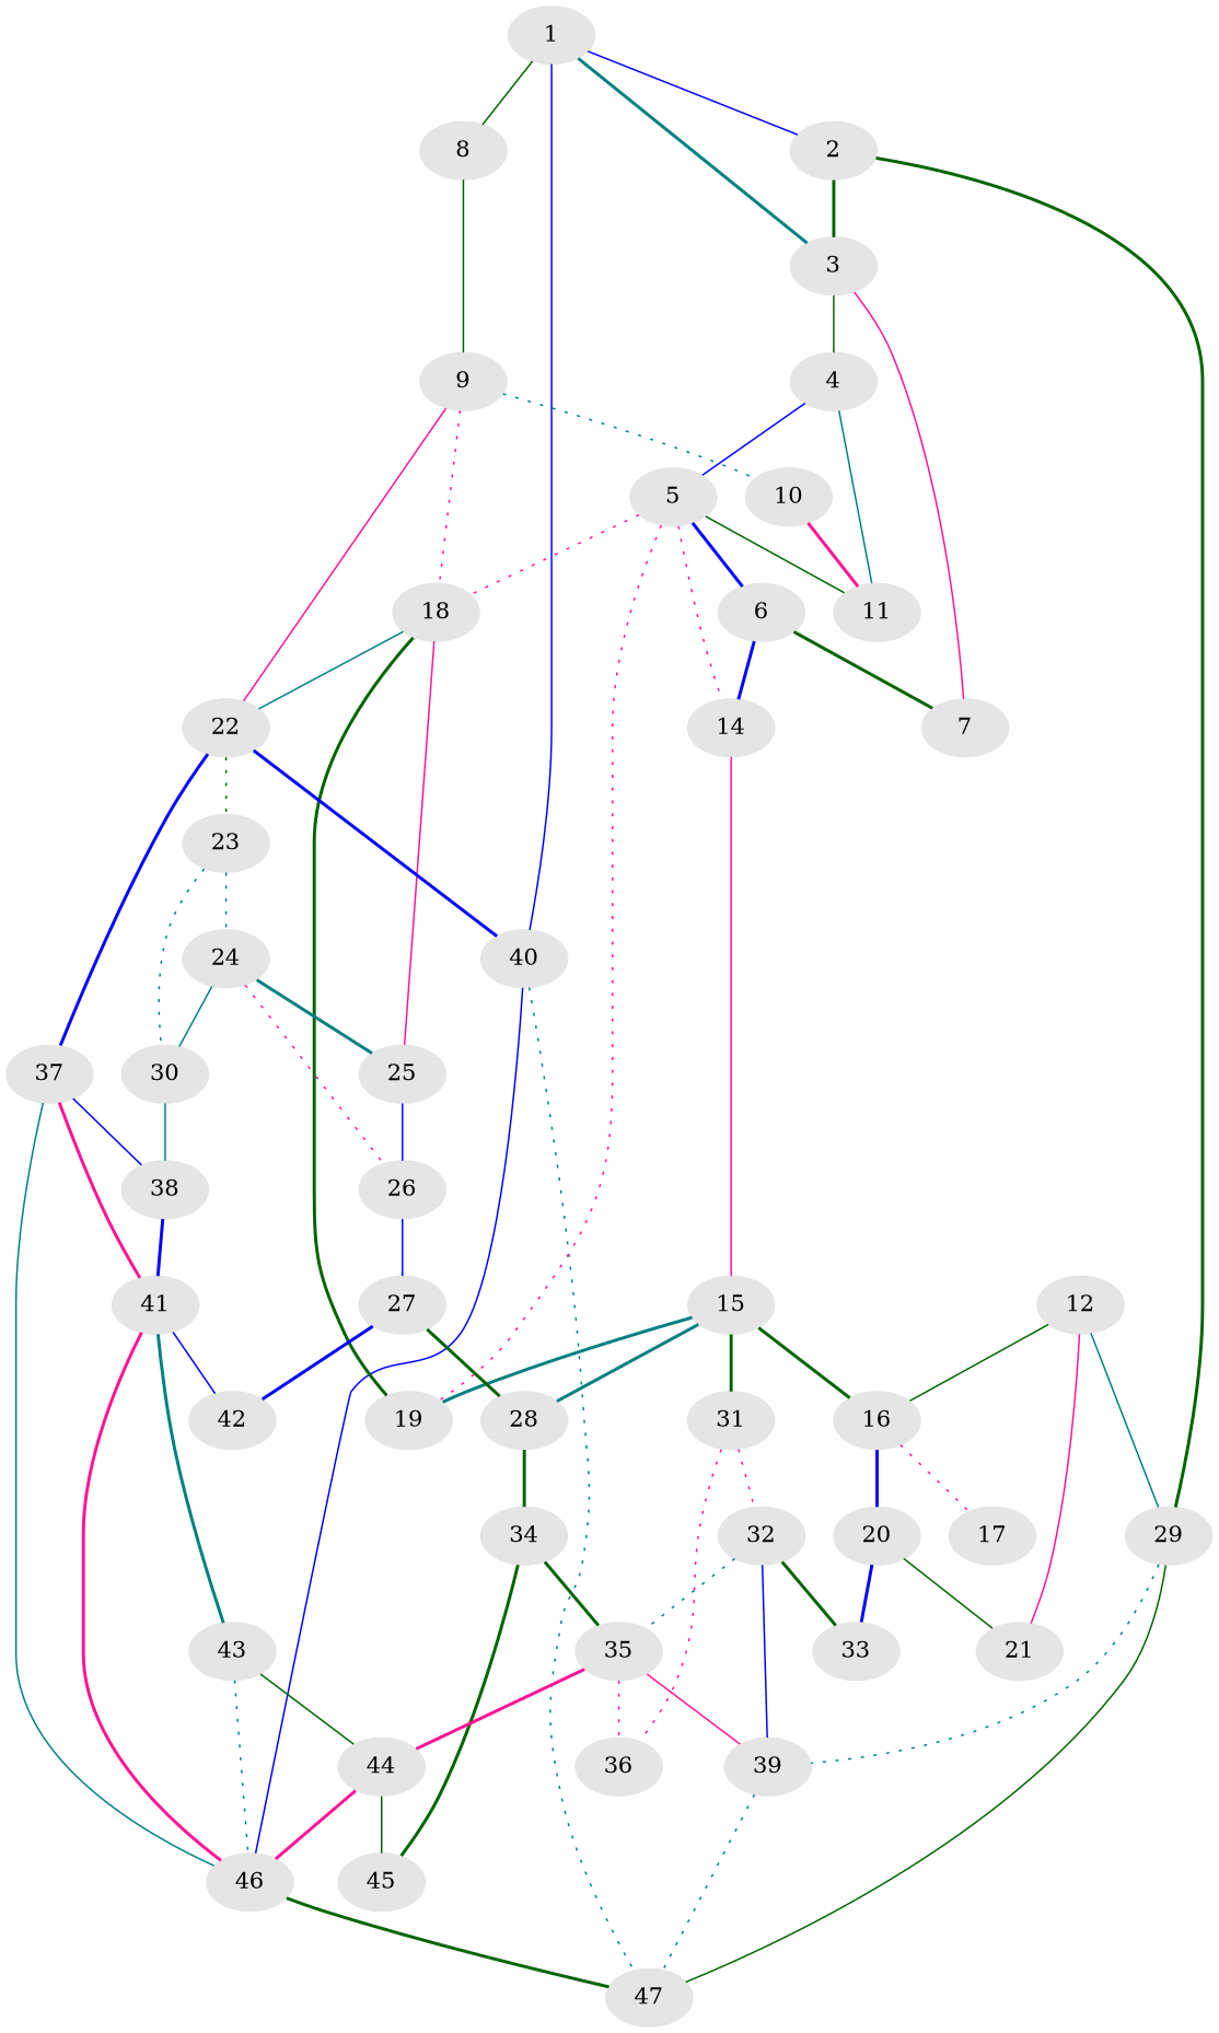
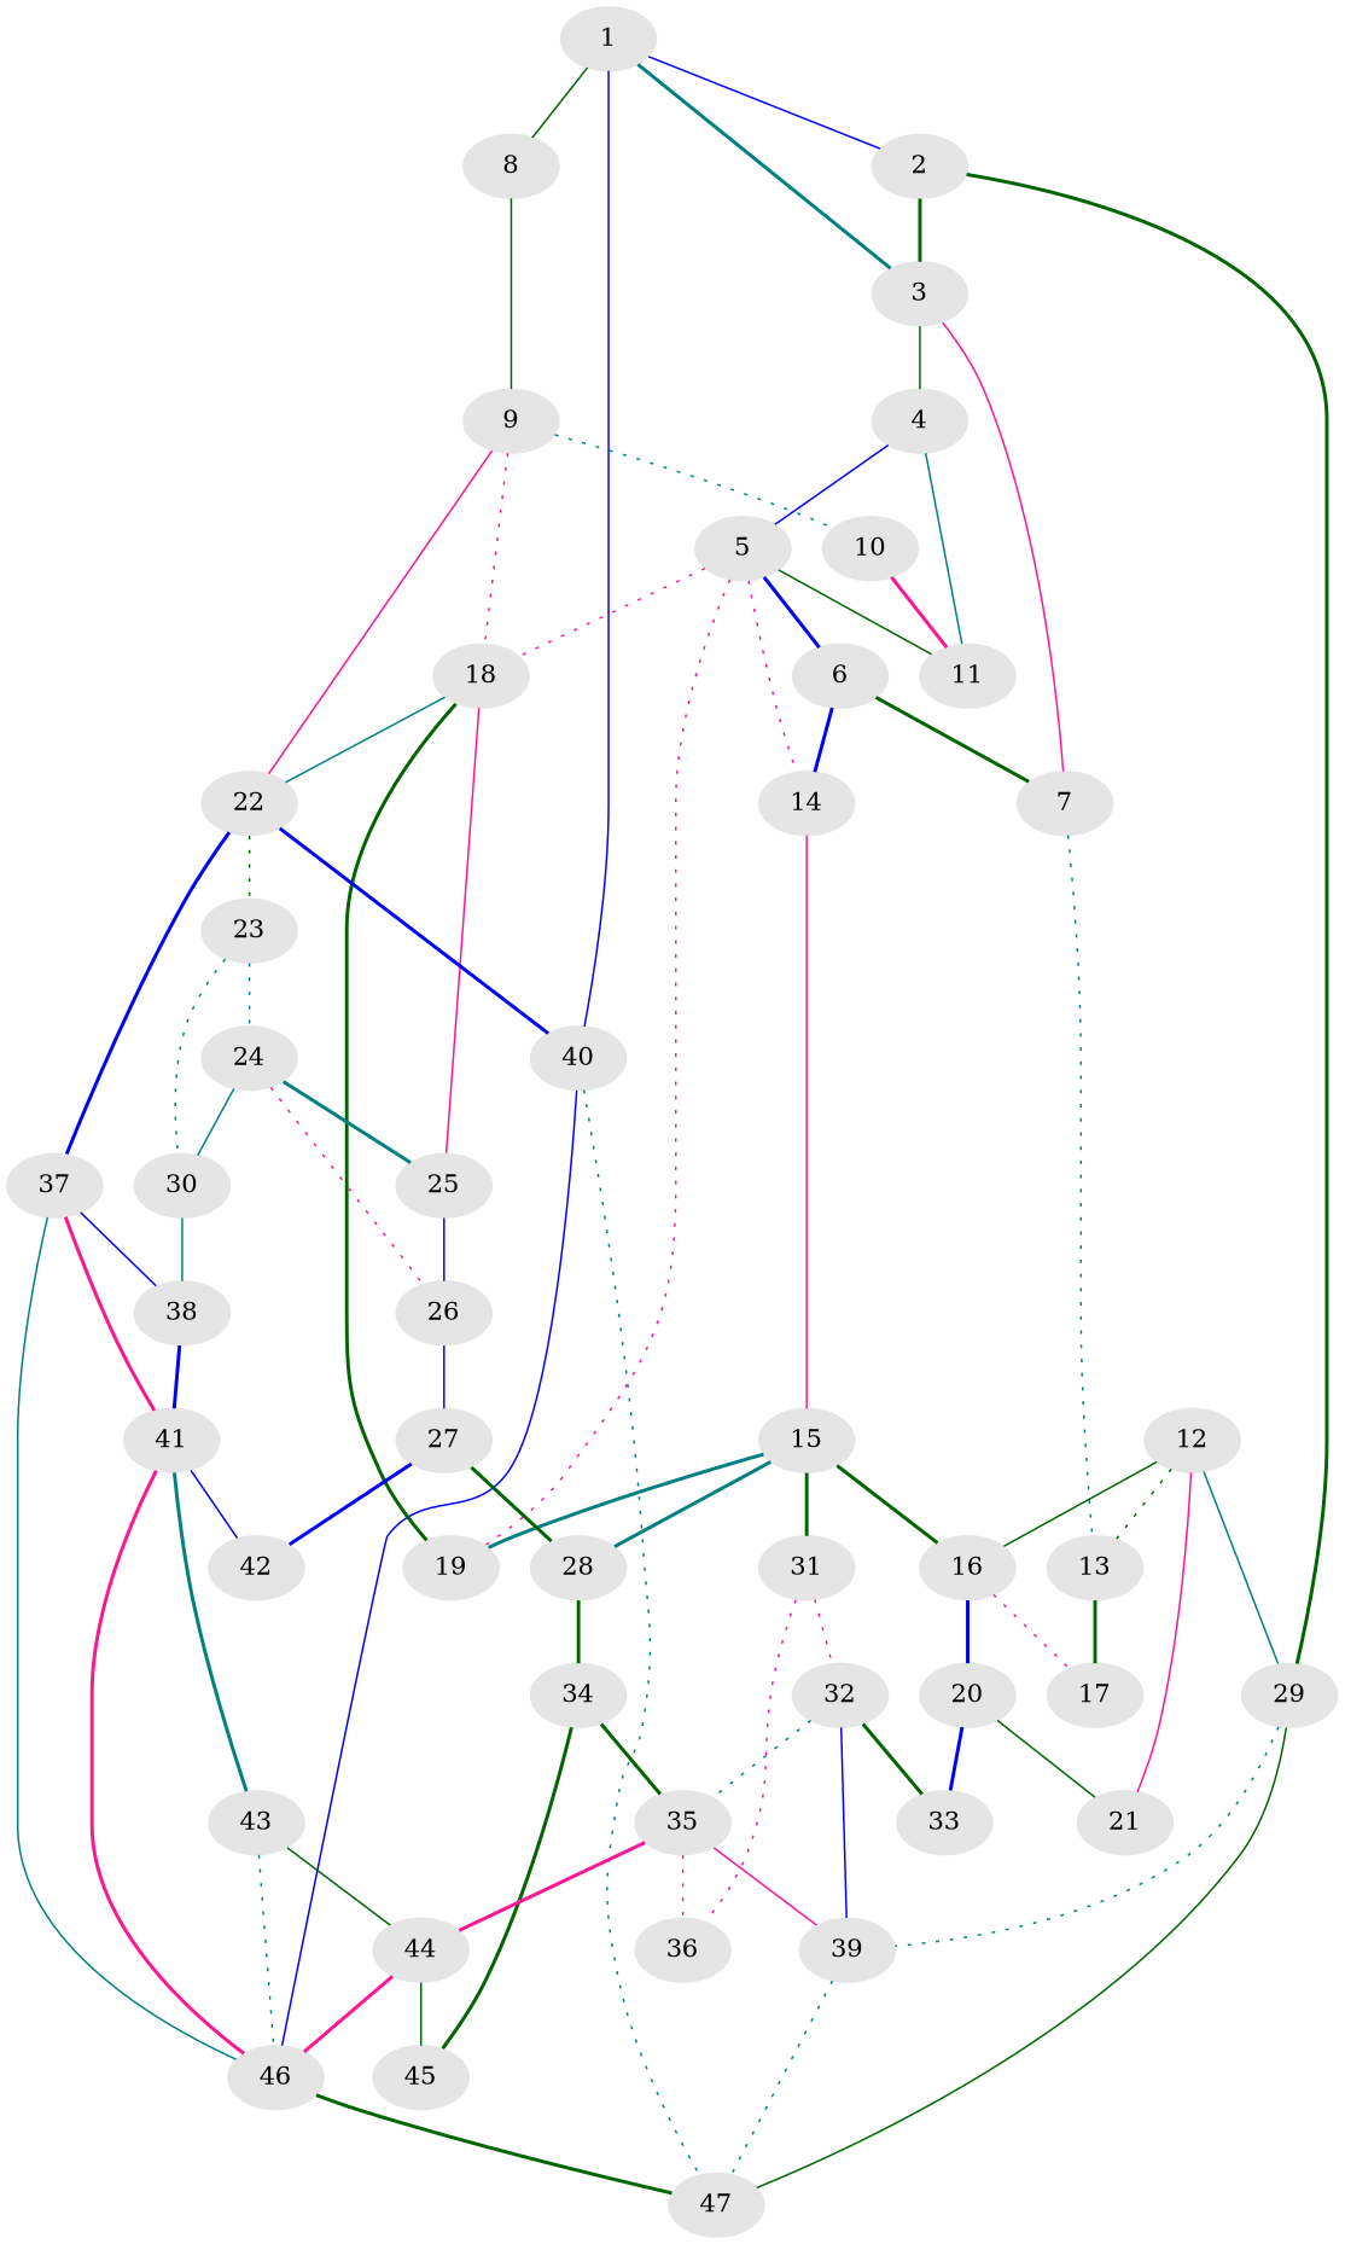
  graph {
    node [color=gray90 style=filled]
    edge [color=darkgreen style=bold weight=1.0]
    1
    2
    3
    8
    40
    29
    4
    7
    9
    47
    46
    12
+   13
    16
    21
    39
    5
    11
    6
    14
    18
    19
    15
    22
    25
    17
    10
    23
    37
    20
    28
    31
    34
    32
    36
    33
    26
    24
    30
    38
    41
    27
    42
    35
    45
    44
    43
    1 -- 2 [color=blue style=solid]
    1 -- 3 [color=teal]
    1 -- 8 [style=solid weight=2.0]
    1 -- 40 [color=blue style=solid]
    2 -- 3
    2 -- 29
    3 -- 4 [style=solid]
    3 -- 7 [color=deeppink style=solid]
    8 -- 9 [style=solid weight=2.0]
    40 -- 47 [color=teal style=dotted]
    40 -- 46 [color=blue style=solid]
    29 -- 47 [style=solid]
    29 -- 39 [color=teal style=dotted]
    4 -- 5 [color=blue style=solid]
    4 -- 11 [color=teal style=solid]
+   7 -- 13 [color=teal style=dotted]
    9 -- 18 [color=deeppink style=dotted]
    9 -- 22 [color=deeppink style=solid]
    9 -- 10 [color=teal style=dotted weight=2.0]
    46 -- 47
    12 -- 29 [color=teal style=solid]
+   12 -- 13 [style=dotted]
    12 -- 16 [style=solid]
    12 -- 21 [color=deeppink style=solid weight=2.0]
+   13 -- 17
    16 -- 17 [color=deeppink style=dotted weight=2.0]
    16 -- 20 [color=blue]
    39 -- 47 [color=teal style=dotted]
    5 -- 11 [style=solid]
    5 -- 6 [color=blue]
    5 -- 14 [color=deeppink style=dotted]
    5 -- 18 [color=deeppink style=dotted]
    5 -- 19 [color=deeppink style=dotted]
    6 -- 7
    6 -- 14 [color=blue]
    14 -- 15 [color=deeppink style=solid]
    18 -- 19
    18 -- 22 [color=teal style=solid]
    18 -- 25 [color=deeppink style=solid]
    15 -- 16 [weight=2.0]
    15 -- 19 [color=teal]
    15 -- 28 [color=teal]
    15 -- 31
    22 -- 40 [color=blue]
    22 -- 23 [style=dotted]
    22 -- 37 [color=blue]
    25 -- 26 [color=blue style=solid]
    10 -- 11 [color=deeppink]
    23 -- 24 [color=teal style=dotted]
    23 -- 30 [color=teal style=dotted]
    37 -- 46 [color=teal style=solid]
    37 -- 38 [color=blue style=solid]
    37 -- 41 [color=deeppink]
    20 -- 21 [style=solid]
    20 -- 33 [color=blue]
    28 -- 34
    31 -- 32 [color=deeppink style=dotted]
    31 -- 36 [color=deeppink style=dotted]
    34 -- 35
    34 -- 45
    32 -- 39 [color=blue style=solid weight=2.0]
    32 -- 33 [weight=2.0]
    32 -- 35 [color=teal style=dotted]
    26 -- 27 [color=blue style=solid]
    24 -- 25 [color=teal]
    24 -- 26 [color=deeppink style=dotted]
    24 -- 30 [color=teal style=solid]
    30 -- 38 [color=teal style=solid]
    38 -- 41 [color=blue]
    41 -- 46 [color=deeppink]
    41 -- 42 [color=blue style=solid weight=2.0]
    41 -- 43 [color=teal]
    27 -- 28
    27 -- 42 [color=blue]
    35 -- 39 [color=deeppink style=solid]
    35 -- 36 [color=deeppink style=dotted weight=2.0]
    35 -- 44 [color=deeppink]
    44 -- 46 [color=deeppink]
    44 -- 45 [style=solid weight=2.0]
    43 -- 46 [color=teal style=dotted]
    43 -- 44 [style=solid weight=2.0]
  }
